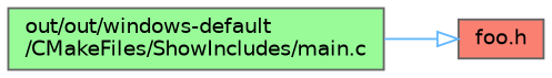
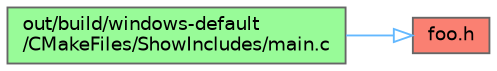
  digraph {
    rankdir=LR
    node [fontname=Helvetica fontsize=10 shape=box style=filled]
-   n1 [color=gray40 fillcolor=palegreen fontcolor=black height=0.2 label="out/out/windows-default\l/CMakeFiles/ShowIncludes/main.c" width=0.4]
+   n1 [color=gray40 fillcolor=palegreen fontcolor=black height=0.2 label="out/build/windows-default\l/CMakeFiles/ShowIncludes/main.c" width=0.4]
    n2 [color=grey40 fillcolor=salmon height=0.2 label="foo.h" width=0.4]
    n1 -> n2 [color=steelblue1 fontname=Helvetica fontsize=10 labelfontname=Helvetica labelfontsize=10 style=solid arrowhead=onormal]
  }
